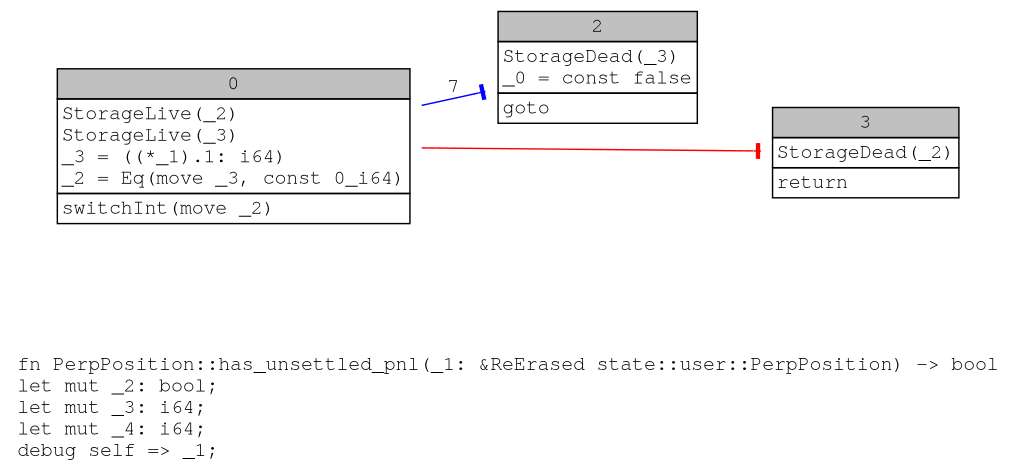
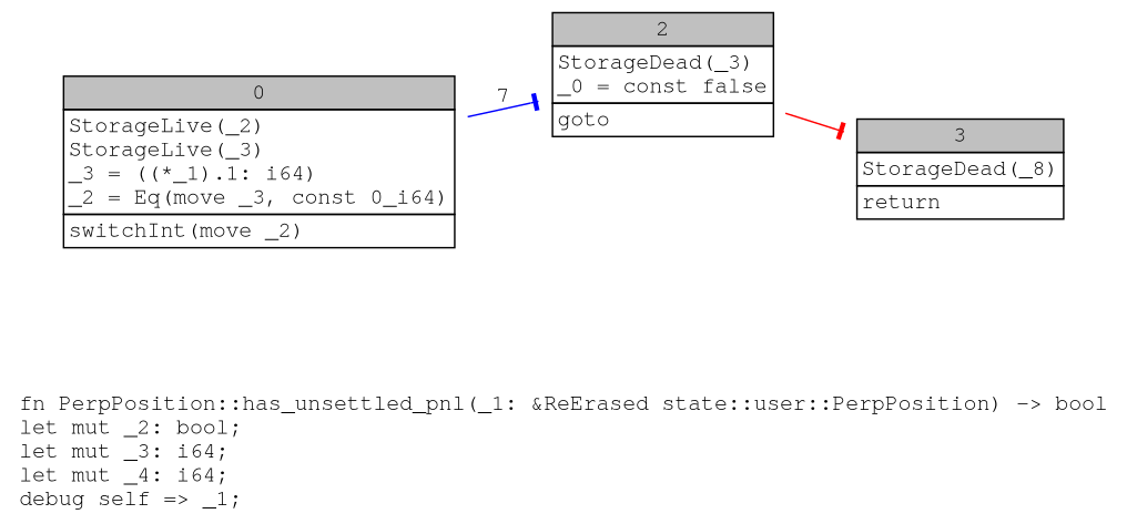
  digraph {
    fontname="Courier, monospace"
    label=<fn PerpPosition::has_unsettled_pnl(_1: &amp;ReErased state::user::PerpPosition) -&gt; bool<br align="left"/>let mut _2: bool;<br align="left"/>let mut _3: i64;<br align="left"/>let mut _4: i64;<br align="left"/>debug self =&gt; _1;<br align="left"/>>
    rankdir=LR
    node [fontname="Courier, monospace" shape=none]
    edge [arrowhead=tee fontname="Courier, monospace"]
    n1 [label=<<table border="0" cellborder="1" cellspacing="0"><tr><td bgcolor="gray" align="center" colspan="1">0</td></tr><tr><td align="left" balign="left">StorageLive(_2)<br/>StorageLive(_3)<br/>_3 = ((*_1).1: i64)<br/>_2 = Eq(move _3, const 0_i64)<br/></td></tr><tr><td align="left">switchInt(move _2)</td></tr></table>>]
    n2 [label=<<table border="0" cellborder="1" cellspacing="0"><tr><td bgcolor="gray" align="center" colspan="1">2</td></tr><tr><td align="left" balign="left">StorageDead(_3)<br/>_0 = const false<br/></td></tr><tr><td align="left">goto</td></tr></table>>]
-   n3 [label=<<table border="0" cellborder="1" cellspacing="0"><tr><td bgcolor="gray" align="center" colspan="1">3</td></tr><tr><td align="left" balign="left">StorageDead(_2)<br/></td></tr><tr><td align="left">return</td></tr></table>>]
+   n3 [label=<<table border="0" cellborder="1" cellspacing="0"><tr><td bgcolor="gray" align="center" colspan="1">3</td></tr><tr><td align="left" balign="left">StorageDead(_8)<br/></td></tr><tr><td align="left">return</td></tr></table>>]
    n1 -> n2 [color=blue label=7]
-   n1 -> n3 [color=red]
+   n2 -> n3 [color=red]
  }
